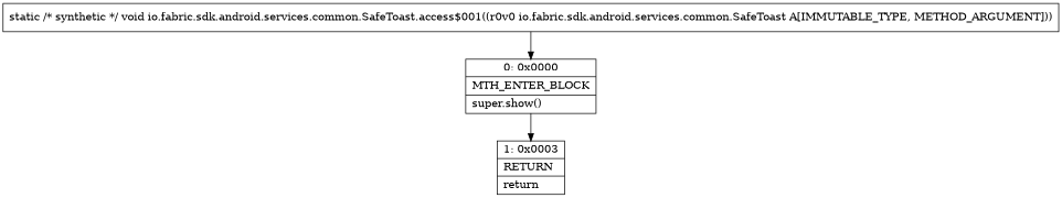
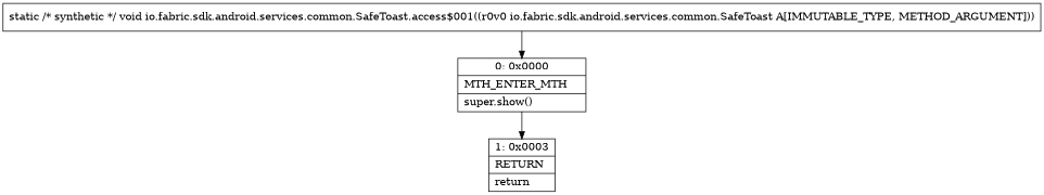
  digraph {
    node [shape=record]
-   n1 [label="{0\:\ 0x0000|MTH_ENTER_BLOCK\l|super.show()\l}"]
+   n1 [label="{0\:\ 0x0000|MTH_ENTER_MTH\l|super.show()\l}"]
    n2 [label="{1\:\ 0x0003|RETURN\l|return\l}"]
    n3 [label="{static \/* synthetic *\/ void io.fabric.sdk.android.services.common.SafeToast.access$001((r0v0 io.fabric.sdk.android.services.common.SafeToast A[IMMUTABLE_TYPE, METHOD_ARGUMENT])) }"]
    n1 -> n2
    n3 -> n1
  }
